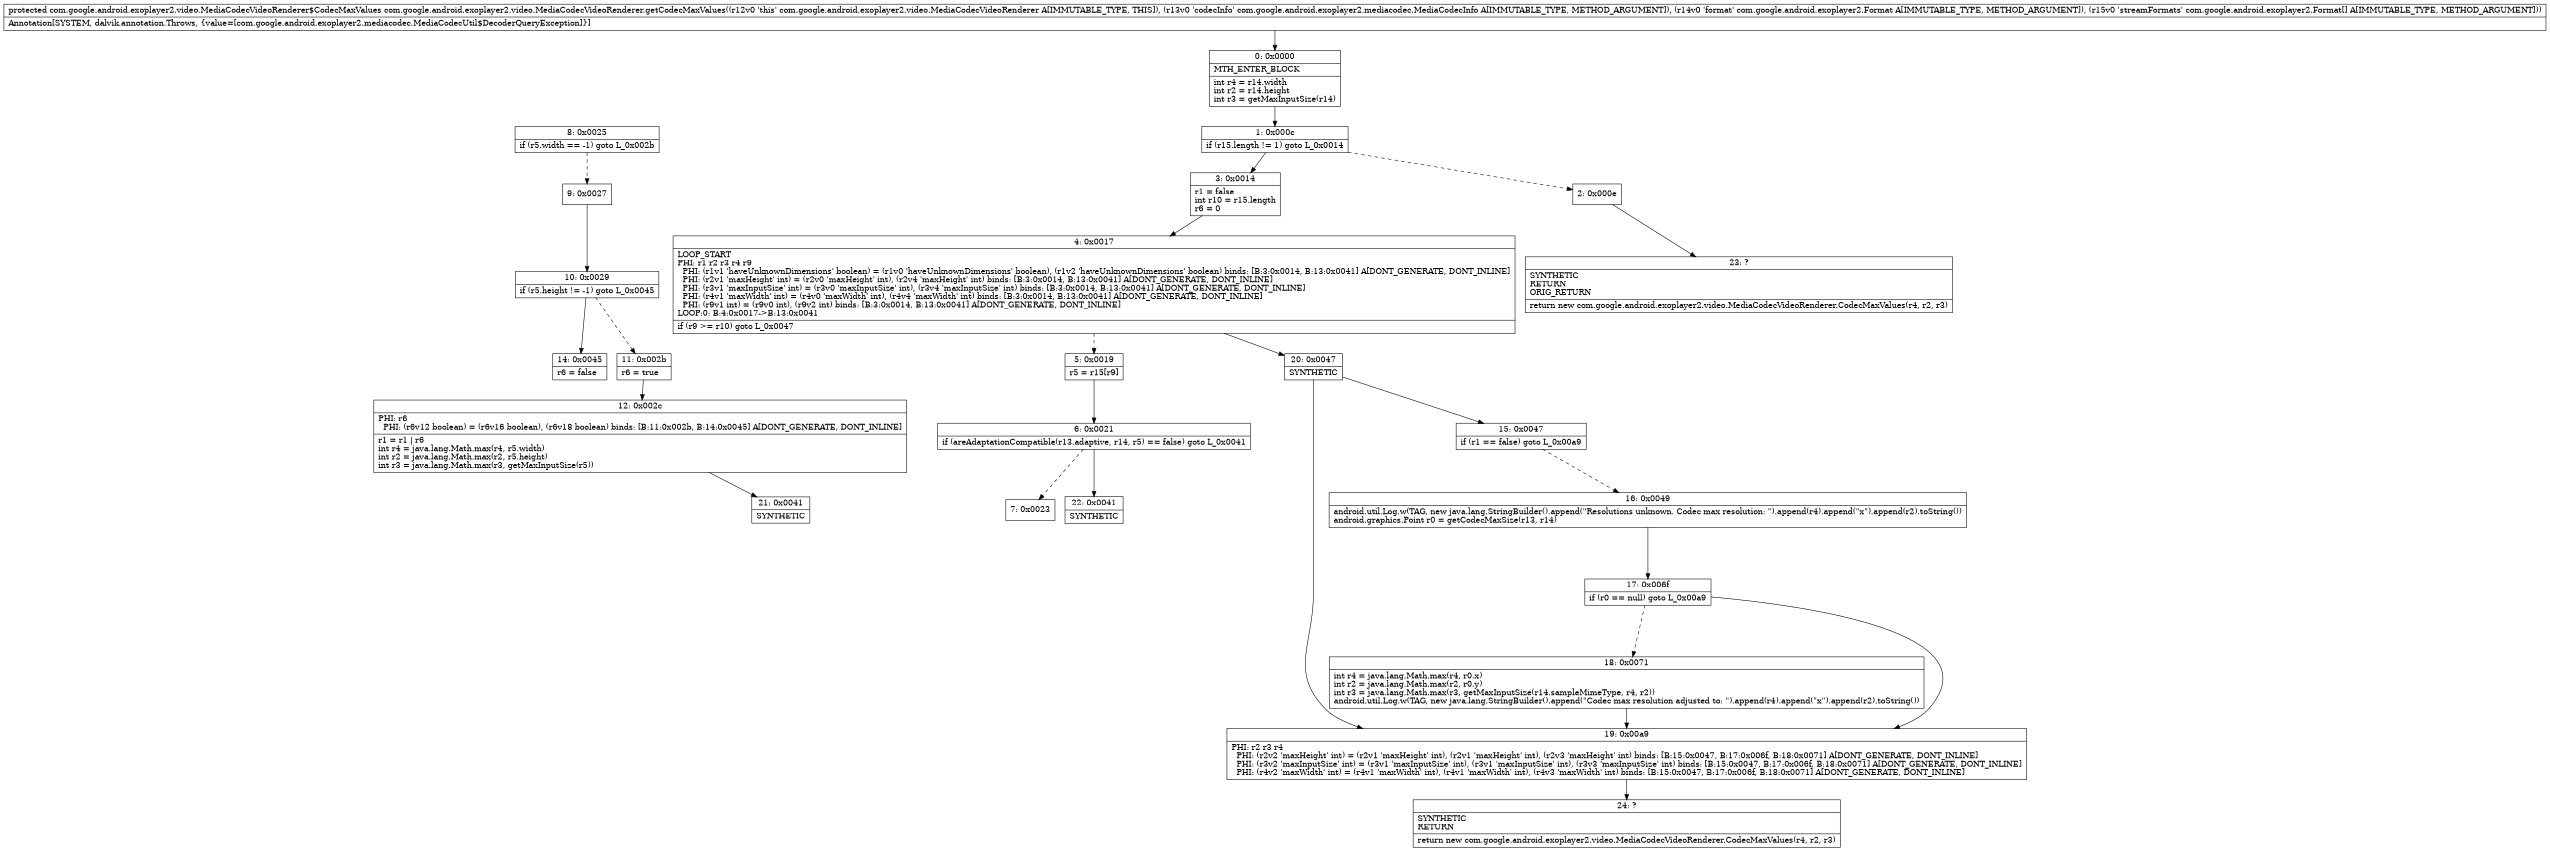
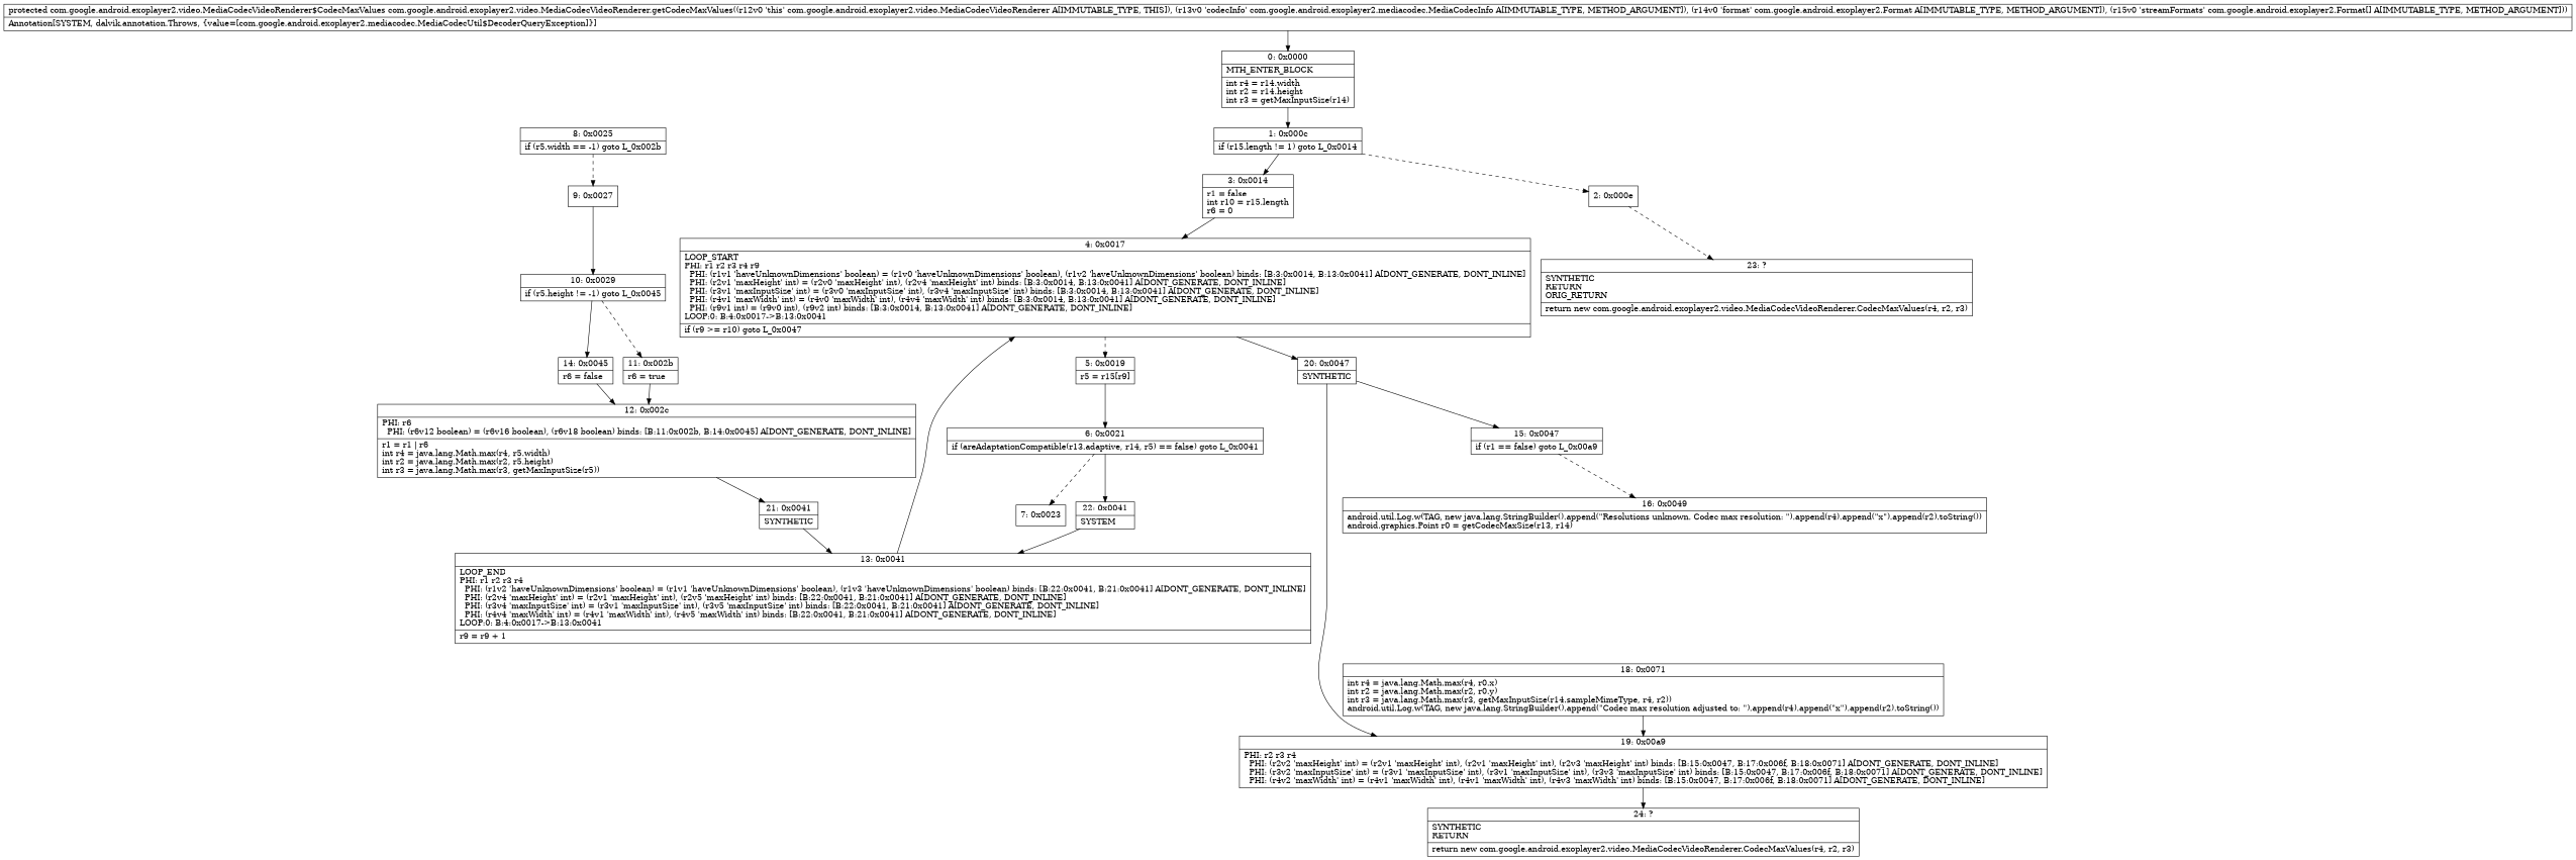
  digraph {
    node [shape=record]
    n1 [label="{0\:\ 0x0000|MTH_ENTER_BLOCK\l|int r4 = r14.width\lint r2 = r14.height\lint r3 = getMaxInputSize(r14)\l}"]
    n2 [label="{1\:\ 0x000c|if (r15.length != 1) goto L_0x0014\l}"]
    n3 [label="{2\:\ 0x000e}"]
    n4 [label="{3\:\ 0x0014|r1 = false\lint r10 = r15.length\lr6 = 0\l}"]
    n5 [label="{23\:\ ?|SYNTHETIC\lRETURN\lORIG_RETURN\l|return new com.google.android.exoplayer2.video.MediaCodecVideoRenderer.CodecMaxValues(r4, r2, r3)\l}"]
    n6 [label="{4\:\ 0x0017|LOOP_START\lPHI: r1 r2 r3 r4 r9 \l  PHI: (r1v1 'haveUnknownDimensions' boolean) = (r1v0 'haveUnknownDimensions' boolean), (r1v2 'haveUnknownDimensions' boolean) binds: [B:3:0x0014, B:13:0x0041] A[DONT_GENERATE, DONT_INLINE]\l  PHI: (r2v1 'maxHeight' int) = (r2v0 'maxHeight' int), (r2v4 'maxHeight' int) binds: [B:3:0x0014, B:13:0x0041] A[DONT_GENERATE, DONT_INLINE]\l  PHI: (r3v1 'maxInputSize' int) = (r3v0 'maxInputSize' int), (r3v4 'maxInputSize' int) binds: [B:3:0x0014, B:13:0x0041] A[DONT_GENERATE, DONT_INLINE]\l  PHI: (r4v1 'maxWidth' int) = (r4v0 'maxWidth' int), (r4v4 'maxWidth' int) binds: [B:3:0x0014, B:13:0x0041] A[DONT_GENERATE, DONT_INLINE]\l  PHI: (r9v1 int) = (r9v0 int), (r9v2 int) binds: [B:3:0x0014, B:13:0x0041] A[DONT_GENERATE, DONT_INLINE]\lLOOP:0: B:4:0x0017\-\>B:13:0x0041\l|if (r9 \>= r10) goto L_0x0047\l}"]
    n7 [label="{5\:\ 0x0019|r5 = r15[r9]\l}"]
    n8 [label="{20\:\ 0x0047|SYNTHETIC\l}"]
    n9 [label="{6\:\ 0x0021|if (areAdaptationCompatible(r13.adaptive, r14, r5) == false) goto L_0x0041\l}"]
    n10 [label="{15\:\ 0x0047|if (r1 == false) goto L_0x00a9\l}"]
    n11 [label="{19\:\ 0x00a9|PHI: r2 r3 r4 \l  PHI: (r2v2 'maxHeight' int) = (r2v1 'maxHeight' int), (r2v1 'maxHeight' int), (r2v3 'maxHeight' int) binds: [B:15:0x0047, B:17:0x006f, B:18:0x0071] A[DONT_GENERATE, DONT_INLINE]\l  PHI: (r3v2 'maxInputSize' int) = (r3v1 'maxInputSize' int), (r3v1 'maxInputSize' int), (r3v3 'maxInputSize' int) binds: [B:15:0x0047, B:17:0x006f, B:18:0x0071] A[DONT_GENERATE, DONT_INLINE]\l  PHI: (r4v2 'maxWidth' int) = (r4v1 'maxWidth' int), (r4v1 'maxWidth' int), (r4v3 'maxWidth' int) binds: [B:15:0x0047, B:17:0x006f, B:18:0x0071] A[DONT_GENERATE, DONT_INLINE]\l}"]
    n12 [label="{7\:\ 0x0023}"]
-   n13 [label="{22\:\ 0x0041|SYNTHETIC\l}"]
+   n13 [label="{22\:\ 0x0041|SYSTEM\l}"]
+   n14 [label="{13\:\ 0x0041|LOOP_END\lPHI: r1 r2 r3 r4 \l  PHI: (r1v2 'haveUnknownDimensions' boolean) = (r1v1 'haveUnknownDimensions' boolean), (r1v3 'haveUnknownDimensions' boolean) binds: [B:22:0x0041, B:21:0x0041] A[DONT_GENERATE, DONT_INLINE]\l  PHI: (r2v4 'maxHeight' int) = (r2v1 'maxHeight' int), (r2v5 'maxHeight' int) binds: [B:22:0x0041, B:21:0x0041] A[DONT_GENERATE, DONT_INLINE]\l  PHI: (r3v4 'maxInputSize' int) = (r3v1 'maxInputSize' int), (r3v5 'maxInputSize' int) binds: [B:22:0x0041, B:21:0x0041] A[DONT_GENERATE, DONT_INLINE]\l  PHI: (r4v4 'maxWidth' int) = (r4v1 'maxWidth' int), (r4v5 'maxWidth' int) binds: [B:22:0x0041, B:21:0x0041] A[DONT_GENERATE, DONT_INLINE]\lLOOP:0: B:4:0x0017\-\>B:13:0x0041\l|r9 = r9 + 1\l}"]
    n15 [label="{8\:\ 0x0025|if (r5.width == \-1) goto L_0x002b\l}"]
    n16 [label="{9\:\ 0x0027}"]
    n17 [label="{10\:\ 0x0029|if (r5.height != \-1) goto L_0x0045\l}"]
    n18 [label="{11\:\ 0x002b|r6 = true\l}"]
    n19 [label="{12\:\ 0x002c|PHI: r6 \l  PHI: (r6v12 boolean) = (r6v16 boolean), (r6v18 boolean) binds: [B:11:0x002b, B:14:0x0045] A[DONT_GENERATE, DONT_INLINE]\l|r1 = r1 \| r6\lint r4 = java.lang.Math.max(r4, r5.width)\lint r2 = java.lang.Math.max(r2, r5.height)\lint r3 = java.lang.Math.max(r3, getMaxInputSize(r5))\l}"]
    n20 [label="{14\:\ 0x0045|r6 = false\l}"]
    n21 [label="{21\:\ 0x0041|SYNTHETIC\l}"]
    n22 [label="{16\:\ 0x0049|android.util.Log.w(TAG, new java.lang.StringBuilder().append(\"Resolutions unknown. Codec max resolution: \").append(r4).append(\"x\").append(r2).toString())\landroid.graphics.Point r0 = getCodecMaxSize(r13, r14)\l}"]
-   n23 [label="{17\:\ 0x006f|if (r0 == null) goto L_0x00a9\l}"]
    n24 [label="{24\:\ ?|SYNTHETIC\lRETURN\l|return new com.google.android.exoplayer2.video.MediaCodecVideoRenderer.CodecMaxValues(r4, r2, r3)\l}"]
    n25 [label="{18\:\ 0x0071|int r4 = java.lang.Math.max(r4, r0.x)\lint r2 = java.lang.Math.max(r2, r0.y)\lint r3 = java.lang.Math.max(r3, getMaxInputSize(r14.sampleMimeType, r4, r2))\landroid.util.Log.w(TAG, new java.lang.StringBuilder().append(\"Codec max resolution adjusted to: \").append(r4).append(\"x\").append(r2).toString())\l}"]
    n26 [label="{protected com.google.android.exoplayer2.video.MediaCodecVideoRenderer$CodecMaxValues com.google.android.exoplayer2.video.MediaCodecVideoRenderer.getCodecMaxValues((r12v0 'this' com.google.android.exoplayer2.video.MediaCodecVideoRenderer A[IMMUTABLE_TYPE, THIS]), (r13v0 'codecInfo' com.google.android.exoplayer2.mediacodec.MediaCodecInfo A[IMMUTABLE_TYPE, METHOD_ARGUMENT]), (r14v0 'format' com.google.android.exoplayer2.Format A[IMMUTABLE_TYPE, METHOD_ARGUMENT]), (r15v0 'streamFormats' com.google.android.exoplayer2.Format[] A[IMMUTABLE_TYPE, METHOD_ARGUMENT]))  | Annotation[SYSTEM, dalvik.annotation.Throws, \{value=[com.google.android.exoplayer2.mediacodec.MediaCodecUtil$DecoderQueryException]\}]\l}"]
    n1 -> n2
    n2 -> n3 [style=dashed]
    n2 -> n4
-   n3 -> n5
+   n3 -> n5 [style=dashed]
    n4 -> n6
    n6 -> n7 [style=dashed]
    n6 -> n8
    n7 -> n9
    n8 -> n10
    n8 -> n11
    n9 -> n12 [style=dashed]
    n9 -> n13
    n10 -> n22 [style=dashed]
    n11 -> n24
+   n13 -> n14
+   n14 -> n6
    n15 -> n16 [style=dashed]
    n16 -> n17
    n17 -> n18 [style=dashed]
    n17 -> n20
    n18 -> n19
    n19 -> n21
-   n22 -> n23
-   n23 -> n11
-   n23 -> n25 [style=dashed]
+   n20 -> n19
+   n21 -> n14
    n25 -> n11
    n26 -> n1
  }
